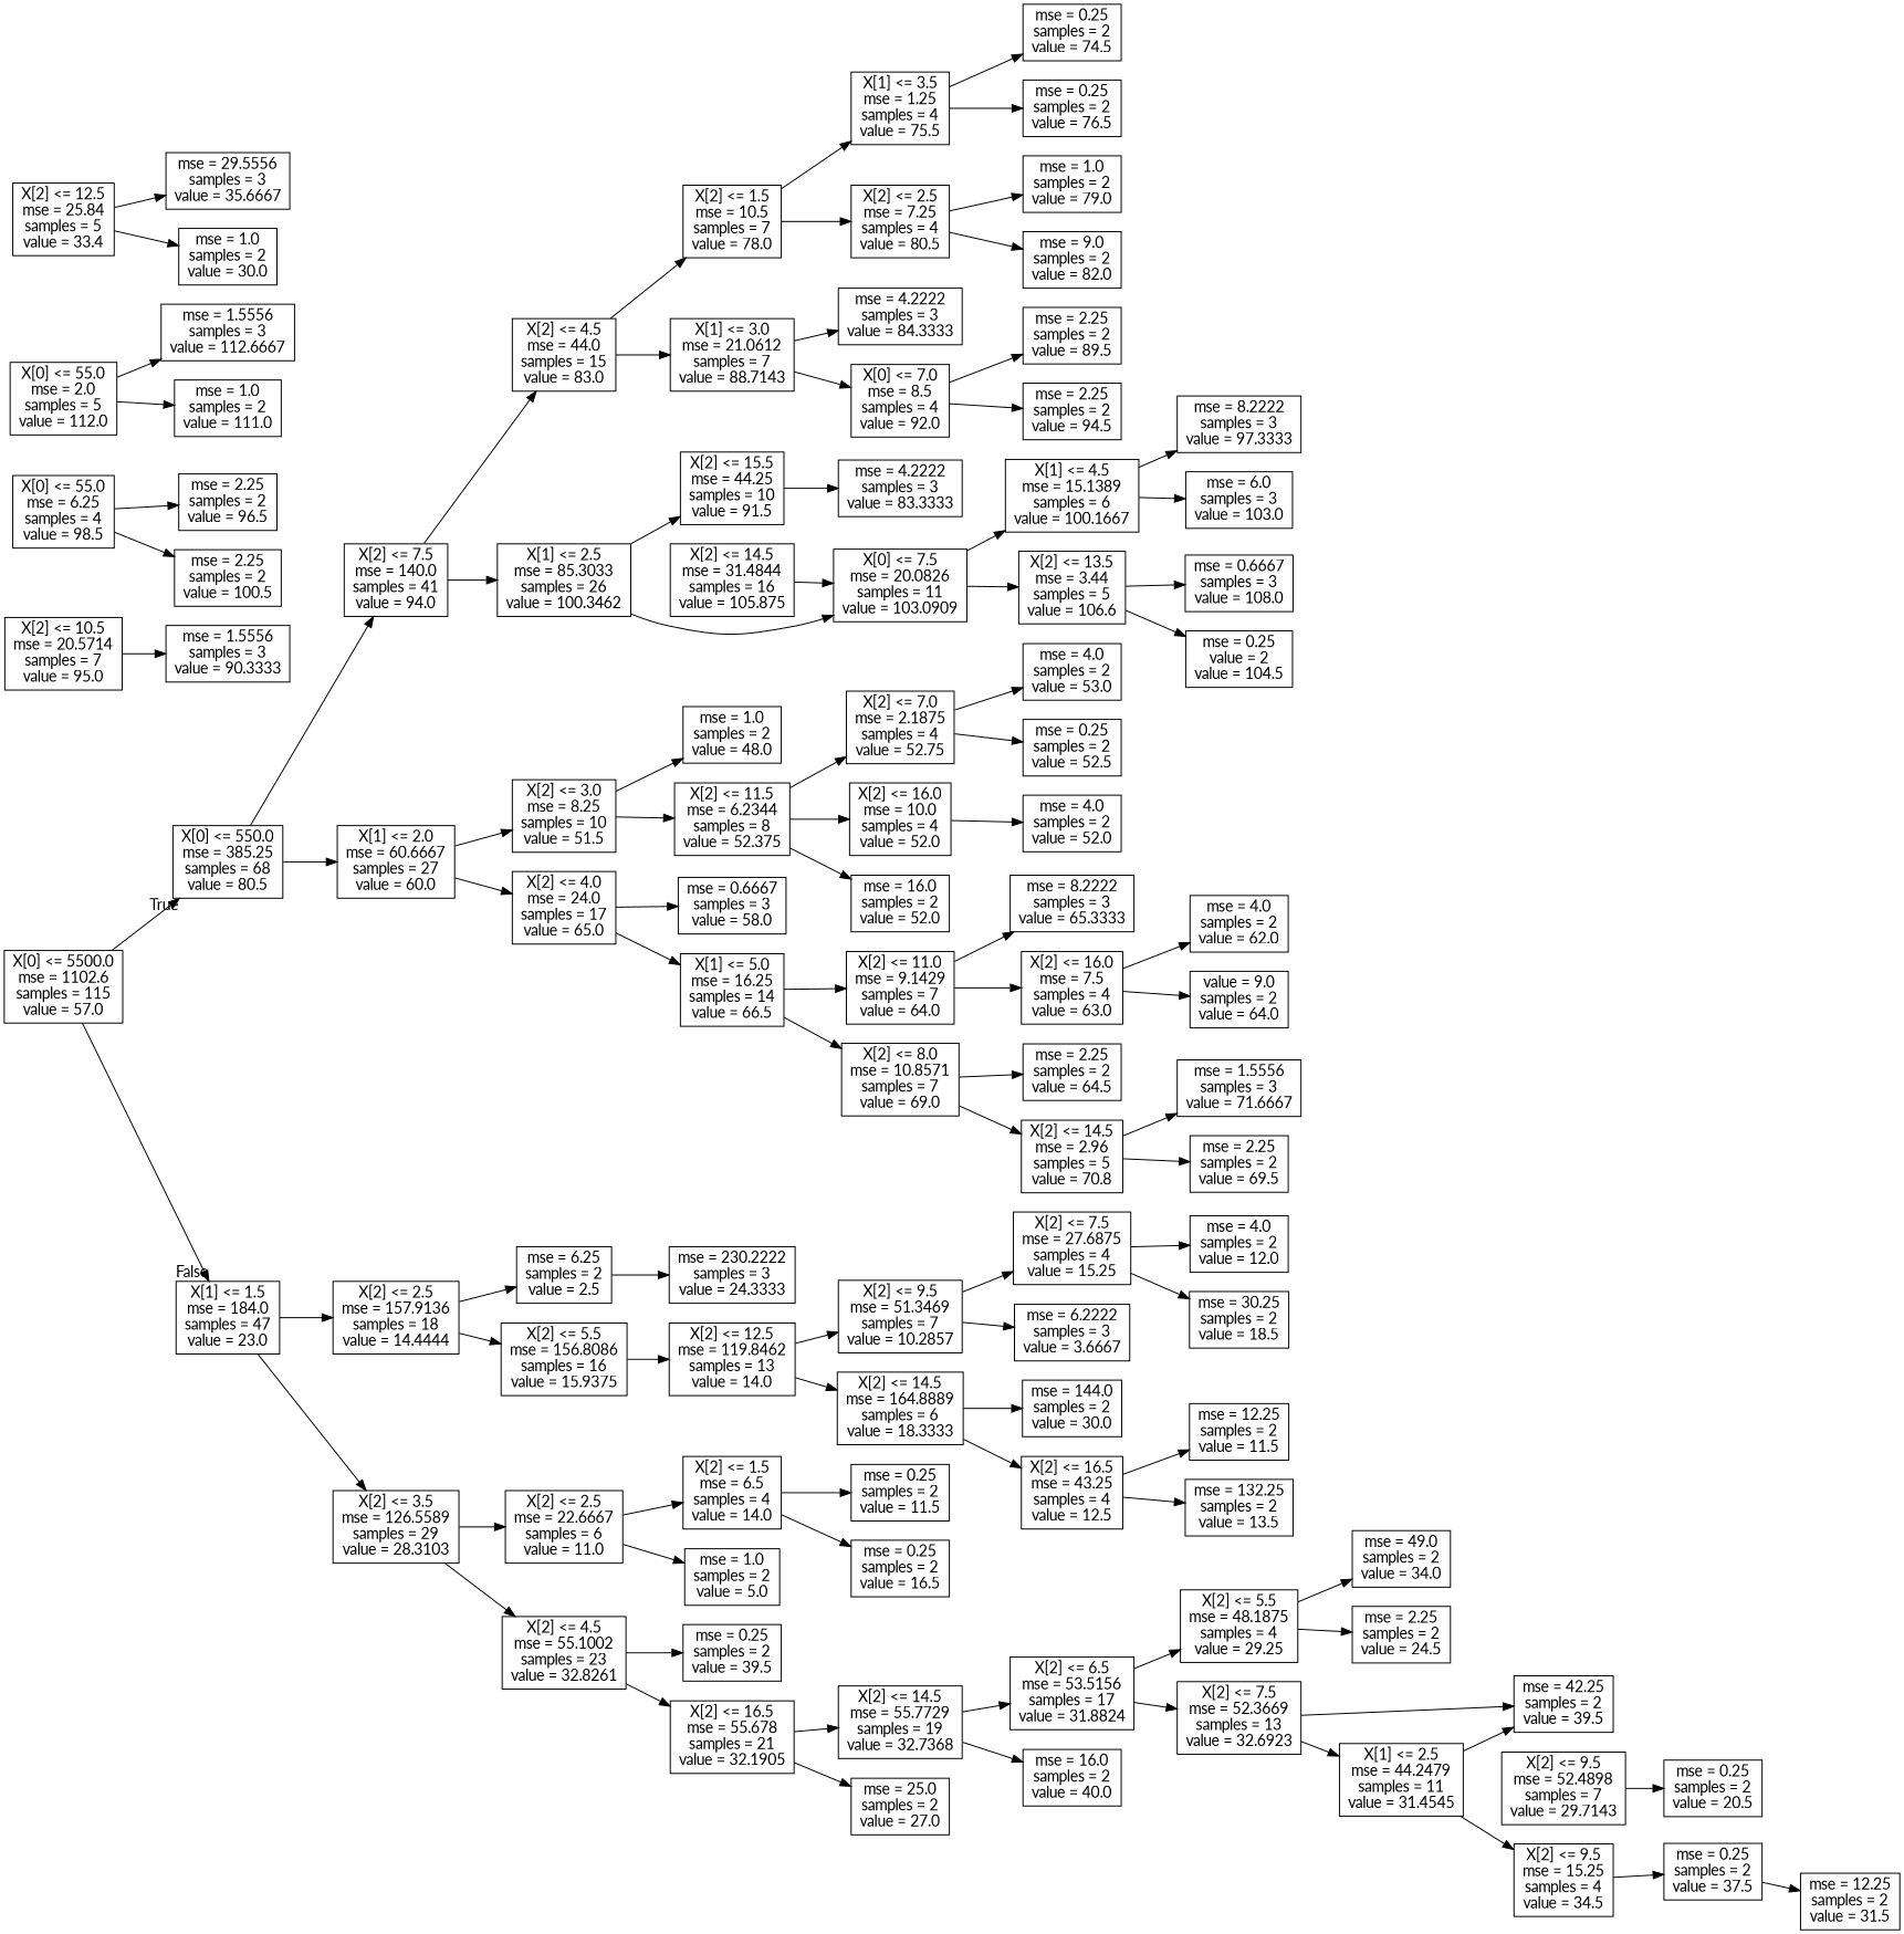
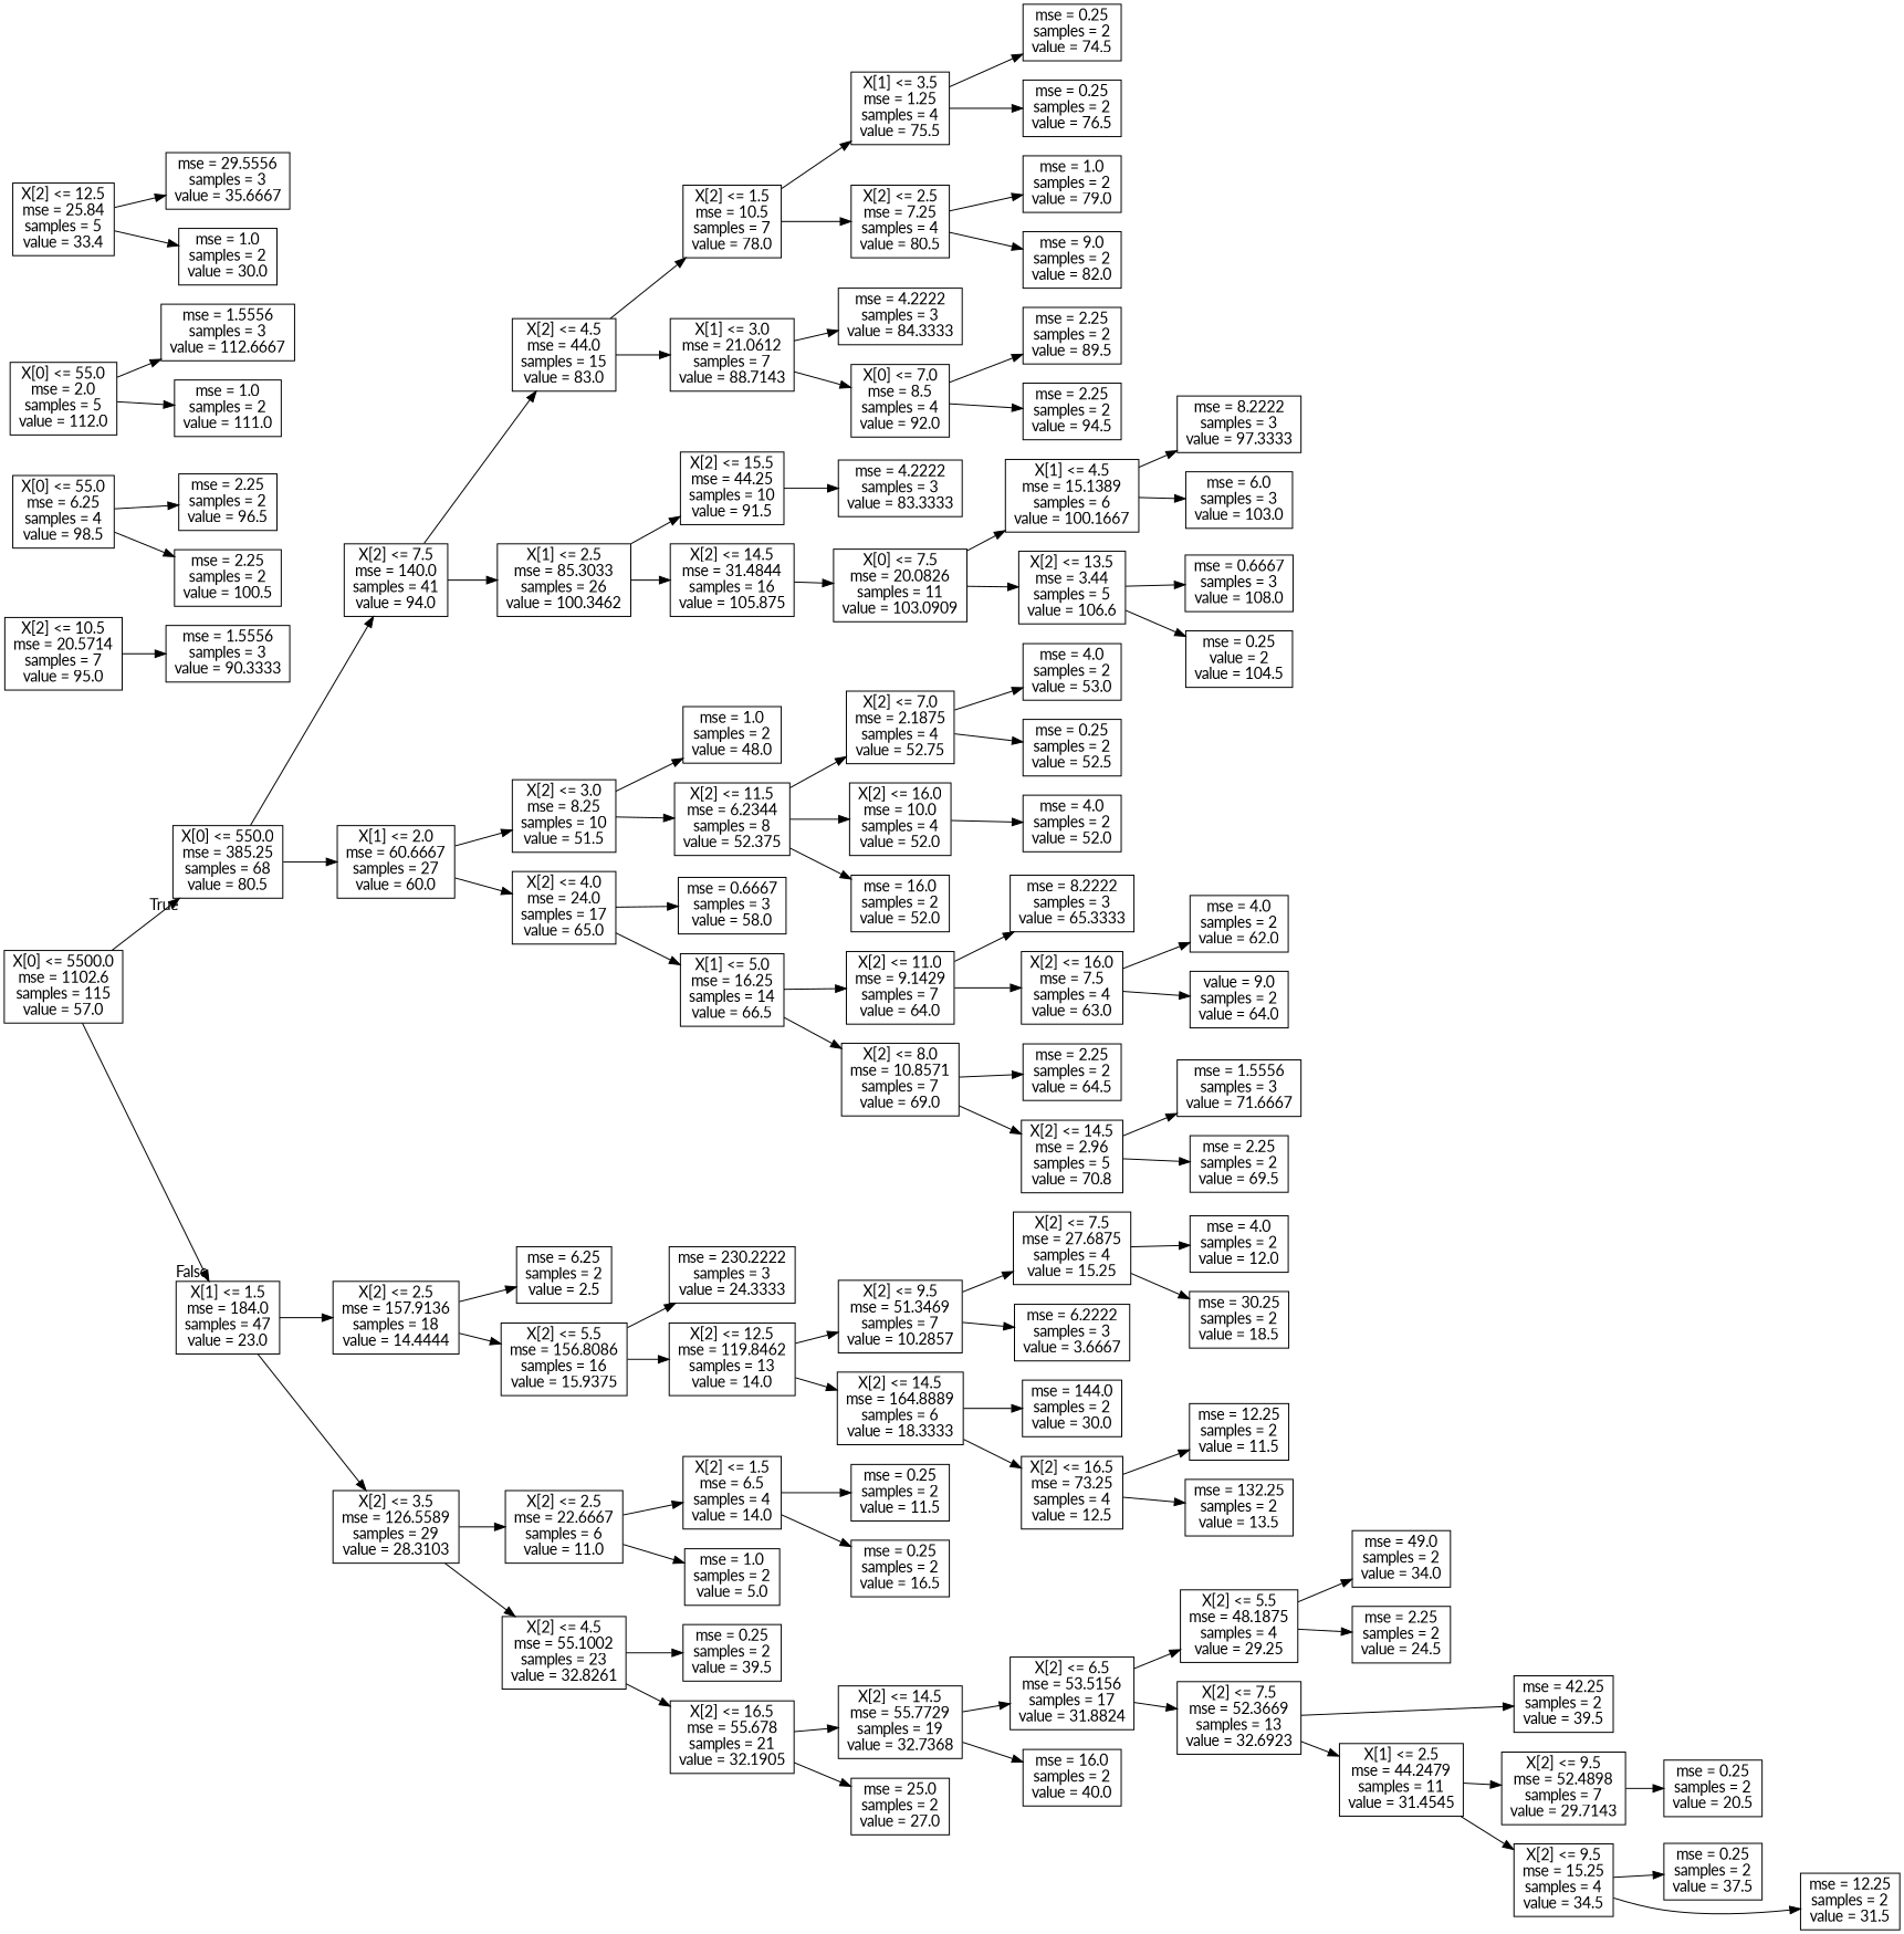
  digraph {
    fontname=Lato
    rankdir=LR
    node [fontname=Lato shape=box]
    edge [fontname=Lato]
    n1 [label="X[0] <= 5500.0\nmse = 1102.6\nsamples = 115\nvalue = 57.0"]
    n2 [label="X[0] <= 550.0\nmse = 385.25\nsamples = 68\nvalue = 80.5"]
    n3 [label="X[1] <= 1.5\nmse = 184.0\nsamples = 47\nvalue = 23.0"]
    n4 [label="X[2] <= 7.5\nmse = 140.0\nsamples = 41\nvalue = 94.0"]
    n5 [label="X[1] <= 2.0\nmse = 60.6667\nsamples = 27\nvalue = 60.0"]
    n6 [label="X[2] <= 2.5\nmse = 157.9136\nsamples = 18\nvalue = 14.4444"]
    n7 [label="X[2] <= 3.5\nmse = 126.5589\nsamples = 29\nvalue = 28.3103"]
    n8 [label="X[2] <= 4.5\nmse = 44.0\nsamples = 15\nvalue = 83.0"]
    n9 [label="X[1] <= 2.5\nmse = 85.3033\nsamples = 26\nvalue = 100.3462"]
    n10 [label="X[2] <= 3.0\nmse = 8.25\nsamples = 10\nvalue = 51.5"]
    n11 [label="X[2] <= 4.0\nmse = 24.0\nsamples = 17\nvalue = 65.0"]
    n12 [label="X[2] <= 1.5\nmse = 10.5\nsamples = 7\nvalue = 78.0"]
    n13 [label="X[1] <= 3.0\nmse = 21.0612\nsamples = 7\nvalue = 88.7143"]
    n14 [label="X[2] <= 15.5\nmse = 44.25\nsamples = 10\nvalue = 91.5"]
    n15 [label="X[2] <= 14.5\nmse = 31.4844\nsamples = 16\nvalue = 105.875"]
    n16 [label="X[1] <= 3.5\nmse = 1.25\nsamples = 4\nvalue = 75.5"]
    n17 [label="X[2] <= 2.5\nmse = 7.25\nsamples = 4\nvalue = 80.5"]
    n18 [label="mse = 4.2222\nsamples = 3\nvalue = 84.3333"]
    n19 [label="X[0] <= 7.0\nmse = 8.5\nsamples = 4\nvalue = 92.0"]
    n20 [label="mse = 0.25\nsamples = 2\nvalue = 74.5"]
    n21 [label="mse = 0.25\nsamples = 2\nvalue = 76.5"]
    n22 [label="mse = 1.0\nsamples = 2\nvalue = 79.0"]
    n23 [label="mse = 9.0\nsamples = 2\nvalue = 82.0"]
    n24 [label="mse = 2.25\nsamples = 2\nvalue = 89.5"]
    n25 [label="mse = 2.25\nsamples = 2\nvalue = 94.5"]
    n26 [label="mse = 4.2222\nsamples = 3\nvalue = 83.3333"]
    n27 [label="X[0] <= 7.5\nmse = 20.0826\nsamples = 11\nvalue = 103.0909"]
    n28 [label="X[2] <= 10.5\nmse = 20.5714\nsamples = 7\nvalue = 95.0"]
    n29 [label="mse = 1.5556\nsamples = 3\nvalue = 90.3333"]
    n30 [label="X[0] <= 55.0\nmse = 6.25\nsamples = 4\nvalue = 98.5"]
    n31 [label="mse = 2.25\nsamples = 2\nvalue = 96.5"]
    n32 [label="mse = 2.25\nsamples = 2\nvalue = 100.5"]
    n33 [label="X[1] <= 4.5\nmse = 15.1389\nsamples = 6\nvalue = 100.1667"]
    n34 [label="X[2] <= 13.5\nmse = 3.44\nsamples = 5\nvalue = 106.6"]
    n35 [label="X[0] <= 55.0\nmse = 2.0\nsamples = 5\nvalue = 112.0"]
    n36 [label="mse = 1.5556\nsamples = 3\nvalue = 112.6667"]
    n37 [label="mse = 1.0\nsamples = 2\nvalue = 111.0"]
    n38 [label="mse = 8.2222\nsamples = 3\nvalue = 97.3333"]
    n39 [label="mse = 6.0\nsamples = 3\nvalue = 103.0"]
    n40 [label="mse = 0.6667\nsamples = 3\nvalue = 108.0"]
    n41 [label="mse = 0.25\nvalue = 2\nvalue = 104.5"]
    n42 [label="mse = 1.0\nsamples = 2\nvalue = 48.0"]
    n43 [label="X[2] <= 11.5\nmse = 6.2344\nsamples = 8\nvalue = 52.375"]
    n44 [label="mse = 0.6667\nsamples = 3\nvalue = 58.0"]
    n45 [label="X[1] <= 5.0\nmse = 16.25\nsamples = 14\nvalue = 66.5"]
    n46 [label="X[2] <= 7.0\nmse = 2.1875\nsamples = 4\nvalue = 52.75"]
    n47 [label="X[2] <= 16.0\nmse = 10.0\nsamples = 4\nvalue = 52.0"]
    n48 [label="mse = 16.0\nsamples = 2\nvalue = 52.0"]
    n49 [label="mse = 4.0\nsamples = 2\nvalue = 53.0"]
    n50 [label="mse = 0.25\nsamples = 2\nvalue = 52.5"]
    n51 [label="mse = 4.0\nsamples = 2\nvalue = 52.0"]
    n52 [label="X[2] <= 11.0\nmse = 9.1429\nsamples = 7\nvalue = 64.0"]
    n53 [label="X[2] <= 8.0\nmse = 10.8571\nsamples = 7\nvalue = 69.0"]
    n54 [label="mse = 8.2222\nsamples = 3\nvalue = 65.3333"]
    n55 [label="X[2] <= 16.0\nmse = 7.5\nsamples = 4\nvalue = 63.0"]
    n56 [label="mse = 2.25\nsamples = 2\nvalue = 64.5"]
    n57 [label="X[2] <= 14.5\nmse = 2.96\nsamples = 5\nvalue = 70.8"]
    n58 [label="mse = 4.0\nsamples = 2\nvalue = 62.0"]
    n59 [label="value = 9.0\nsamples = 2\nvalue = 64.0"]
    n60 [label="mse = 1.5556\nsamples = 3\nvalue = 71.6667"]
    n61 [label="mse = 2.25\nsamples = 2\nvalue = 69.5"]
    n62 [label="mse = 6.25\nsamples = 2\nvalue = 2.5"]
    n63 [label="X[2] <= 5.5\nmse = 156.8086\nsamples = 16\nvalue = 15.9375"]
    n64 [label="X[2] <= 2.5\nmse = 22.6667\nsamples = 6\nvalue = 11.0"]
    n65 [label="X[2] <= 4.5\nmse = 55.1002\nsamples = 23\nvalue = 32.8261"]
    n66 [label="mse = 230.2222\nsamples = 3\nvalue = 24.3333"]
    n67 [label="X[2] <= 12.5\nmse = 119.8462\nsamples = 13\nvalue = 14.0"]
    n68 [label="X[2] <= 9.5\nmse = 51.3469\nsamples = 7\nvalue = 10.2857"]
    n69 [label="X[2] <= 14.5\nmse = 164.8889\nsamples = 6\nvalue = 18.3333"]
    n70 [label="X[2] <= 7.5\nmse = 27.6875\nsamples = 4\nvalue = 15.25"]
    n71 [label="mse = 6.2222\nsamples = 3\nvalue = 3.6667"]
    n72 [label="mse = 144.0\nsamples = 2\nvalue = 30.0"]
-   n73 [label="X[2] <= 16.5\nmse = 43.25\nsamples = 4\nvalue = 12.5"]
+   n73 [label="X[2] <= 16.5\nmse = 73.25\nsamples = 4\nvalue = 12.5"]
    n74 [label="mse = 4.0\nsamples = 2\nvalue = 12.0"]
    n75 [label="mse = 30.25\nsamples = 2\nvalue = 18.5"]
    n76 [label="mse = 12.25\nsamples = 2\nvalue = 11.5"]
    n77 [label="mse = 132.25\nsamples = 2\nvalue = 13.5"]
    n78 [label="X[2] <= 1.5\nmse = 6.5\nsamples = 4\nvalue = 14.0"]
    n79 [label="mse = 1.0\nsamples = 2\nvalue = 5.0"]
    n80 [label="mse = 0.25\nsamples = 2\nvalue = 39.5"]
    n81 [label="X[2] <= 16.5\nmse = 55.678\nsamples = 21\nvalue = 32.1905"]
    n82 [label="mse = 0.25\nsamples = 2\nvalue = 11.5"]
    n83 [label="mse = 0.25\nsamples = 2\nvalue = 16.5"]
    n84 [label="X[2] <= 14.5\nmse = 55.7729\nsamples = 19\nvalue = 32.7368"]
    n85 [label="mse = 25.0\nsamples = 2\nvalue = 27.0"]
    n86 [label="X[2] <= 6.5\nmse = 53.5156\nsamples = 17\nvalue = 31.8824"]
    n87 [label="mse = 16.0\nsamples = 2\nvalue = 40.0"]
    n88 [label="X[2] <= 5.5\nmse = 48.1875\nsamples = 4\nvalue = 29.25"]
    n89 [label="X[2] <= 7.5\nmse = 52.3669\nsamples = 13\nvalue = 32.6923"]
    n90 [label="mse = 49.0\nsamples = 2\nvalue = 34.0"]
    n91 [label="mse = 2.25\nsamples = 2\nvalue = 24.5"]
    n92 [label="mse = 42.25\nsamples = 2\nvalue = 39.5"]
    n93 [label="X[1] <= 2.5\nmse = 44.2479\nsamples = 11\nvalue = 31.4545"]
    n94 [label="X[2] <= 9.5\nmse = 52.4898\nsamples = 7\nvalue = 29.7143"]
    n95 [label="X[2] <= 9.5\nmse = 15.25\nsamples = 4\nvalue = 34.5"]
    n96 [label="mse = 0.25\nsamples = 2\nvalue = 20.5"]
    n97 [label="mse = 0.25\nsamples = 2\nvalue = 37.5"]
    n98 [label="mse = 12.25\nsamples = 2\nvalue = 31.5"]
    n99 [label="X[2] <= 12.5\nmse = 25.84\nsamples = 5\nvalue = 33.4"]
    n100 [label="mse = 29.5556\nsamples = 3\nvalue = 35.6667"]
    n101 [label="mse = 1.0\nsamples = 2\nvalue = 30.0"]
    n1 -> n2 [headlabel=True labelangle=45 labeldistance=2.5]
    n1 -> n3 [headlabel=False labelangle=-45 labeldistance=2.5]
    n2 -> n4
    n2 -> n5
    n3 -> n6
    n3 -> n7
    n4 -> n8
    n4 -> n9
    n5 -> n10
    n5 -> n11
    n6 -> n62
    n6 -> n63
    n7 -> n64
    n7 -> n65
    n8 -> n12
    n8 -> n13
    n9 -> n14
-   n9 -> n27
+   n9 -> n15
    n10 -> n42
    n10 -> n43
    n11 -> n44
    n11 -> n45
    n12 -> n16
    n12 -> n17
    n13 -> n18
    n13 -> n19
    n14 -> n26
    n15 -> n27
    n16 -> n20
    n16 -> n21
    n17 -> n22
    n17 -> n23
    n19 -> n24
    n19 -> n25
    n27 -> n33
    n27 -> n34
    n28 -> n29
    n30 -> n31
    n30 -> n32
    n33 -> n38
    n33 -> n39
    n34 -> n40
    n34 -> n41
    n35 -> n36
    n35 -> n37
    n43 -> n46
    n43 -> n47
    n43 -> n48
    n45 -> n52
    n45 -> n53
    n46 -> n49
    n46 -> n50
    n47 -> n51
    n52 -> n54
    n52 -> n55
    n53 -> n56
    n53 -> n57
    n55 -> n58
    n55 -> n59
    n57 -> n60
    n57 -> n61
-   n62 -> n66
+   n63 -> n66
    n63 -> n67
    n64 -> n78
    n64 -> n79
    n65 -> n80
    n65 -> n81
    n67 -> n68
    n67 -> n69
    n68 -> n70
    n68 -> n71
    n69 -> n72
    n69 -> n73
    n70 -> n74
    n70 -> n75
    n73 -> n76
    n73 -> n77
    n78 -> n82
    n78 -> n83
    n81 -> n84
    n81 -> n85
    n84 -> n86
    n84 -> n87
    n86 -> n88
    n86 -> n89
    n88 -> n90
    n88 -> n91
    n89 -> n92
    n89 -> n93
-   n93 -> n92
+   n93 -> n94
    n93 -> n95
    n94 -> n96
    n95 -> n97
-   n97 -> n98
+   n95 -> n98
    n99 -> n100
    n99 -> n101
  }
